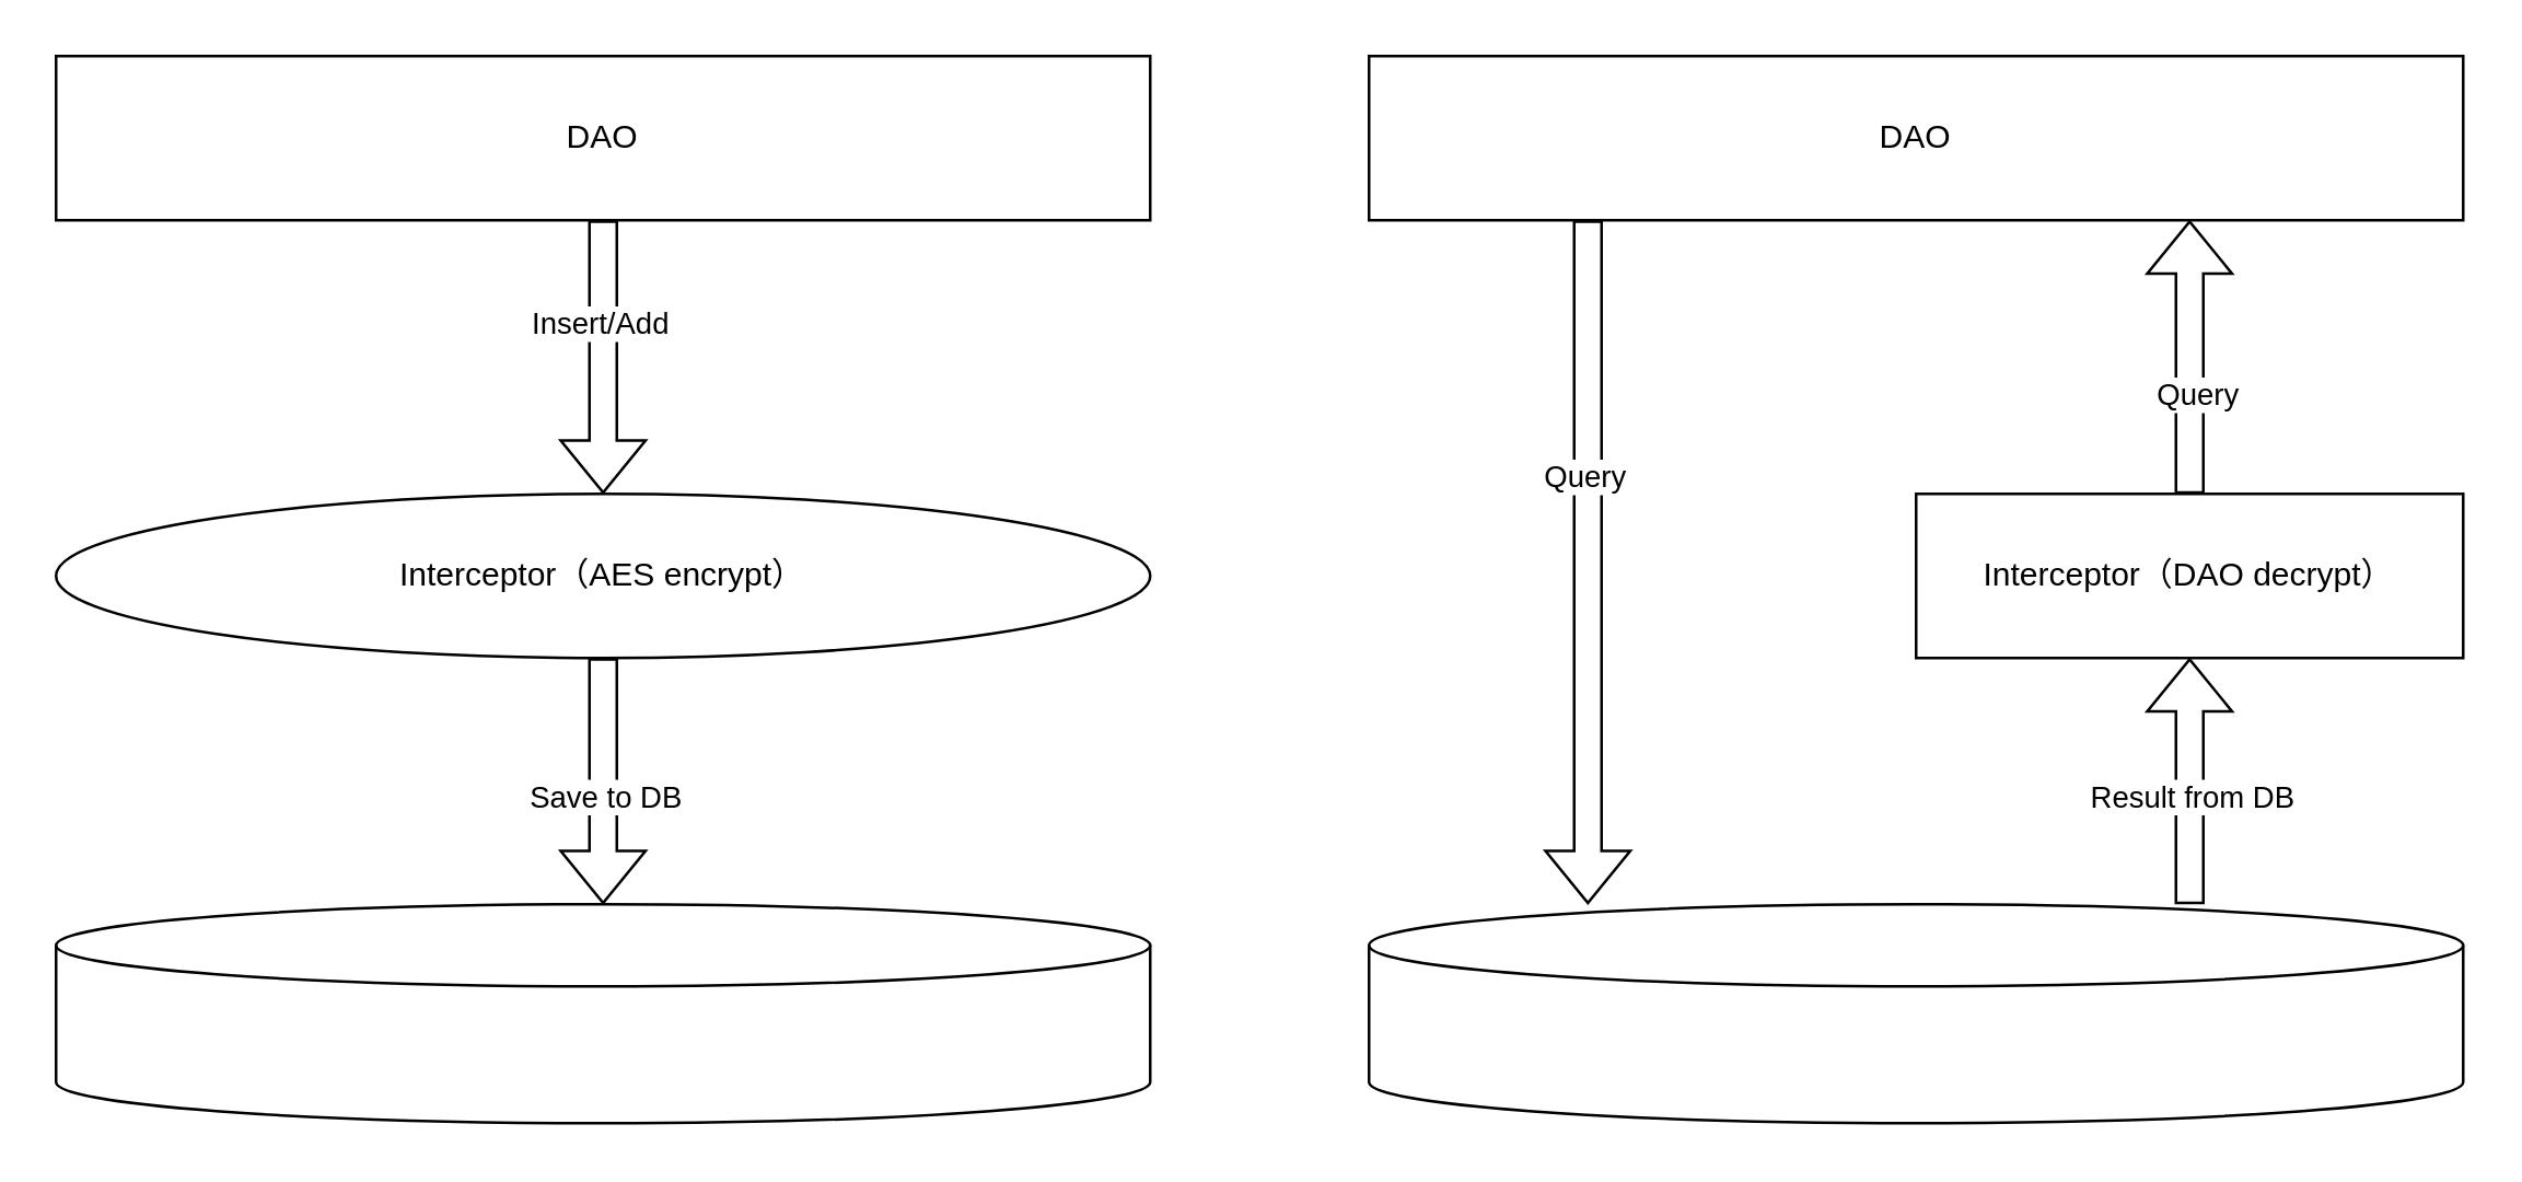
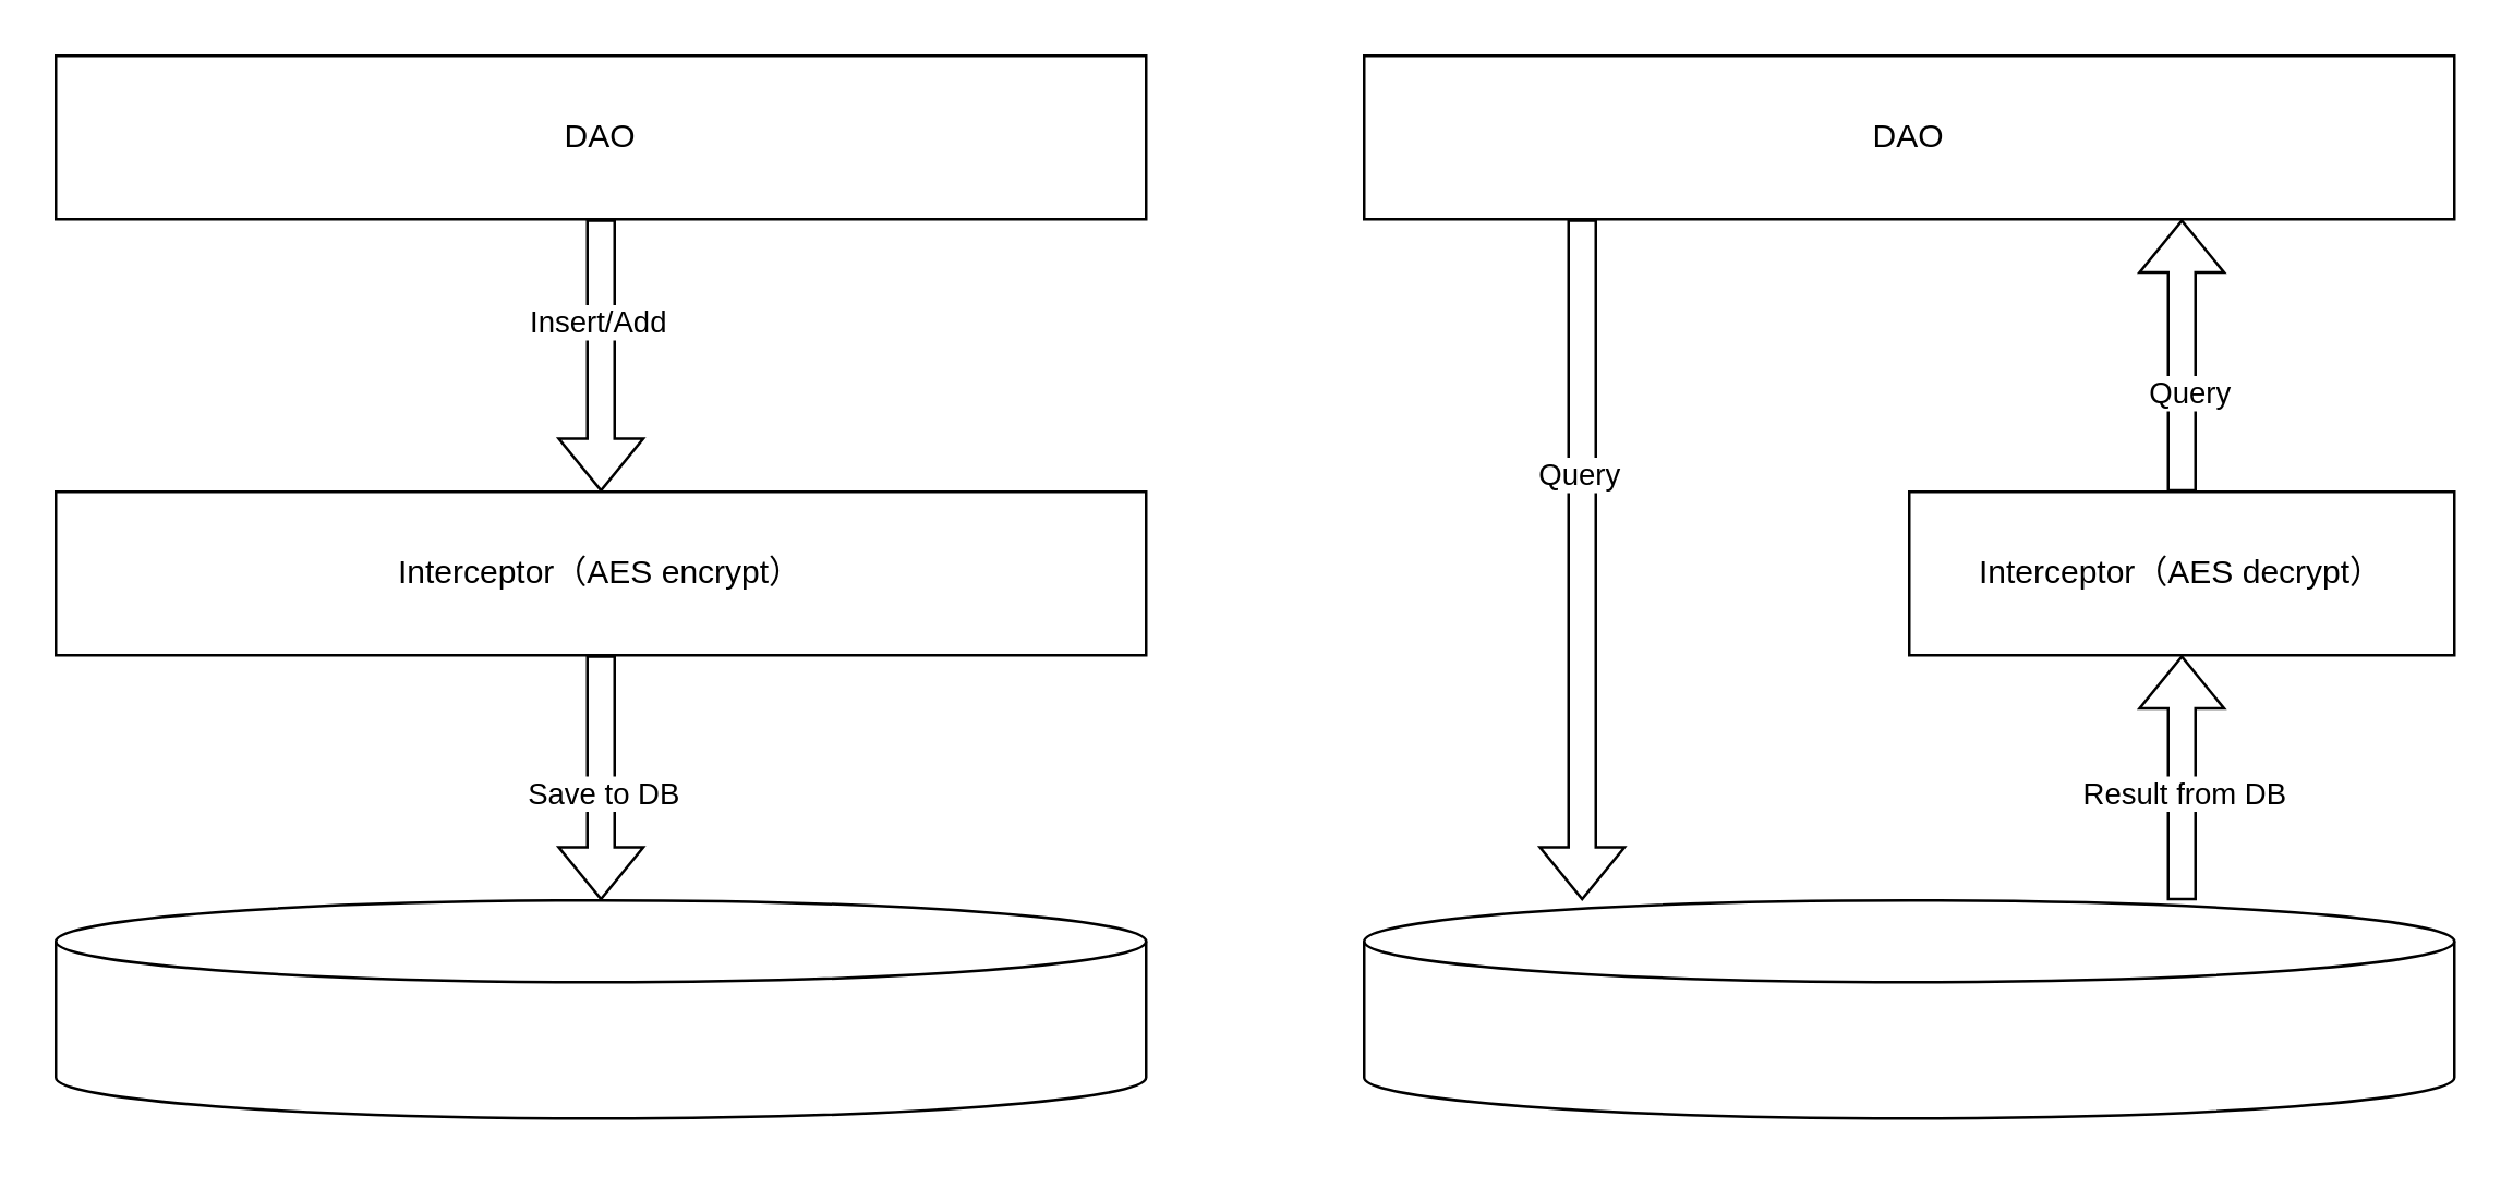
  <mxCell id="0" />
  <mxCell id="1" parent="0" />
  <mxCell id="2" value="DAO" style="rounded=0;whiteSpace=wrap;html=1;" parent="1" vertex="1"><mxGeometry x="20" y="20" width="400" height="60" as="geometry" /></mxCell>
  <mxCell id="3" value="" style="shape=flexArrow;endArrow=classic;html=1;rounded=0;exitX=0.5;exitY=1;exitDx=0;exitDy=0;entryX=0.5;entryY=0;entryDx=0;entryDy=0;" parent="1" source="2" target="5" edge="1"><mxGeometry width="50" height="50" relative="1" as="geometry"><mxPoint x="420" y="280" as="sourcePoint" /><mxPoint x="270" y="190" as="targetPoint" /></mxGeometry></mxCell>
  <mxCell id="4" value="Insert/Add" style="edgeLabel;html=1;align=center;verticalAlign=middle;resizable=0;points=[];" parent="3" vertex="1" connectable="0"><mxGeometry x="-0.26" y="-2" relative="1" as="geometry"><mxPoint as="offset" /></mxGeometry></mxCell>
- <mxCell id="5" value="Interceptor（AES encrypt）" style="ellipse;whiteSpace=wrap;html=1;" parent="1" vertex="1"><mxGeometry x="20" y="180" width="400" height="60" as="geometry" /></mxCell>
+ <mxCell id="5" value="Interceptor（AES encrypt）" style="rounded=0;whiteSpace=wrap;html=1;" parent="1" vertex="1"><mxGeometry x="20" y="180" width="400" height="60" as="geometry" /></mxCell>
  <mxCell id="6" value="" style="shape=cylinder3;whiteSpace=wrap;html=1;boundedLbl=1;backgroundOutline=1;size=15;" parent="1" vertex="1"><mxGeometry x="20" y="330" width="400" height="80" as="geometry" /></mxCell>
  <mxCell id="7" value="" style="shape=flexArrow;endArrow=classic;html=1;rounded=0;exitX=0.5;exitY=1;exitDx=0;exitDy=0;entryX=0.5;entryY=0;entryDx=0;entryDy=0;entryPerimeter=0;" parent="1" source="5" target="6" edge="1"><mxGeometry width="50" height="50" relative="1" as="geometry"><mxPoint x="500" y="320" as="sourcePoint" /><mxPoint x="550" y="270" as="targetPoint" /></mxGeometry></mxCell>
  <mxCell id="8" value="Save to DB" style="edgeLabel;html=1;align=center;verticalAlign=middle;resizable=0;points=[];" parent="7" vertex="1" connectable="0"><mxGeometry x="0.267" y="4" relative="1" as="geometry"><mxPoint x="-4" y="-7" as="offset" /></mxGeometry></mxCell>
  <mxCell id="9" value="DAO" style="rounded=0;whiteSpace=wrap;html=1;" parent="1" vertex="1"><mxGeometry x="500" y="20" width="400" height="60" as="geometry" /></mxCell>
  <mxCell id="10" value="" style="shape=flexArrow;endArrow=classic;html=1;rounded=0;exitX=0.5;exitY=0;exitDx=0;exitDy=0;entryX=0.75;entryY=1;entryDx=0;entryDy=0;" parent="1" source="12" target="9" edge="1"><mxGeometry width="50" height="50" relative="1" as="geometry"><mxPoint x="900" y="280" as="sourcePoint" /><mxPoint x="960" y="80" as="targetPoint" /></mxGeometry></mxCell>
  <mxCell id="11" value="Query" style="edgeLabel;html=1;align=center;verticalAlign=middle;resizable=0;points=[];" parent="10" vertex="1" connectable="0"><mxGeometry x="-0.26" y="-2" relative="1" as="geometry"><mxPoint as="offset" /></mxGeometry></mxCell>
- <mxCell id="12" value="Interceptor（DAO decrypt）" style="rounded=0;whiteSpace=wrap;html=1;" parent="1" vertex="1"><mxGeometry x="700" y="180" width="200" height="60" as="geometry" /></mxCell>
+ <mxCell id="12" value="Interceptor（AES decrypt）" style="rounded=0;whiteSpace=wrap;html=1;" parent="1" vertex="1"><mxGeometry x="700" y="180" width="200" height="60" as="geometry" /></mxCell>
  <mxCell id="13" value="" style="shape=cylinder3;whiteSpace=wrap;html=1;boundedLbl=1;backgroundOutline=1;size=15;" parent="1" vertex="1"><mxGeometry x="500" y="330" width="400" height="80" as="geometry" /></mxCell>
  <mxCell id="14" value="" style="shape=flexArrow;endArrow=classic;html=1;rounded=0;entryX=0.5;entryY=1;entryDx=0;entryDy=0;" parent="1" target="12" edge="1"><mxGeometry width="50" height="50" relative="1" as="geometry"><mxPoint x="800" y="330" as="sourcePoint" /><mxPoint x="940" y="260" as="targetPoint" /></mxGeometry></mxCell>
  <mxCell id="15" value="Result from DB" style="edgeLabel;html=1;align=center;verticalAlign=middle;resizable=0;points=[];" parent="14" vertex="1" connectable="0"><mxGeometry x="0.267" y="4" relative="1" as="geometry"><mxPoint x="4" y="17" as="offset" /></mxGeometry></mxCell>
  <mxCell id="16" value="" style="shape=flexArrow;endArrow=classic;html=1;rounded=0;exitX=0.5;exitY=1;exitDx=0;exitDy=0;" parent="1" edge="1"><mxGeometry width="50" height="50" relative="1" as="geometry"><mxPoint x="580" y="80" as="sourcePoint" /><mxPoint x="580" y="330" as="targetPoint" /></mxGeometry></mxCell>
  <mxCell id="17" value="Query" style="edgeLabel;html=1;align=center;verticalAlign=middle;resizable=0;points=[];" parent="16" vertex="1" connectable="0"><mxGeometry x="-0.26" y="-2" relative="1" as="geometry"><mxPoint as="offset" /></mxGeometry></mxCell>
